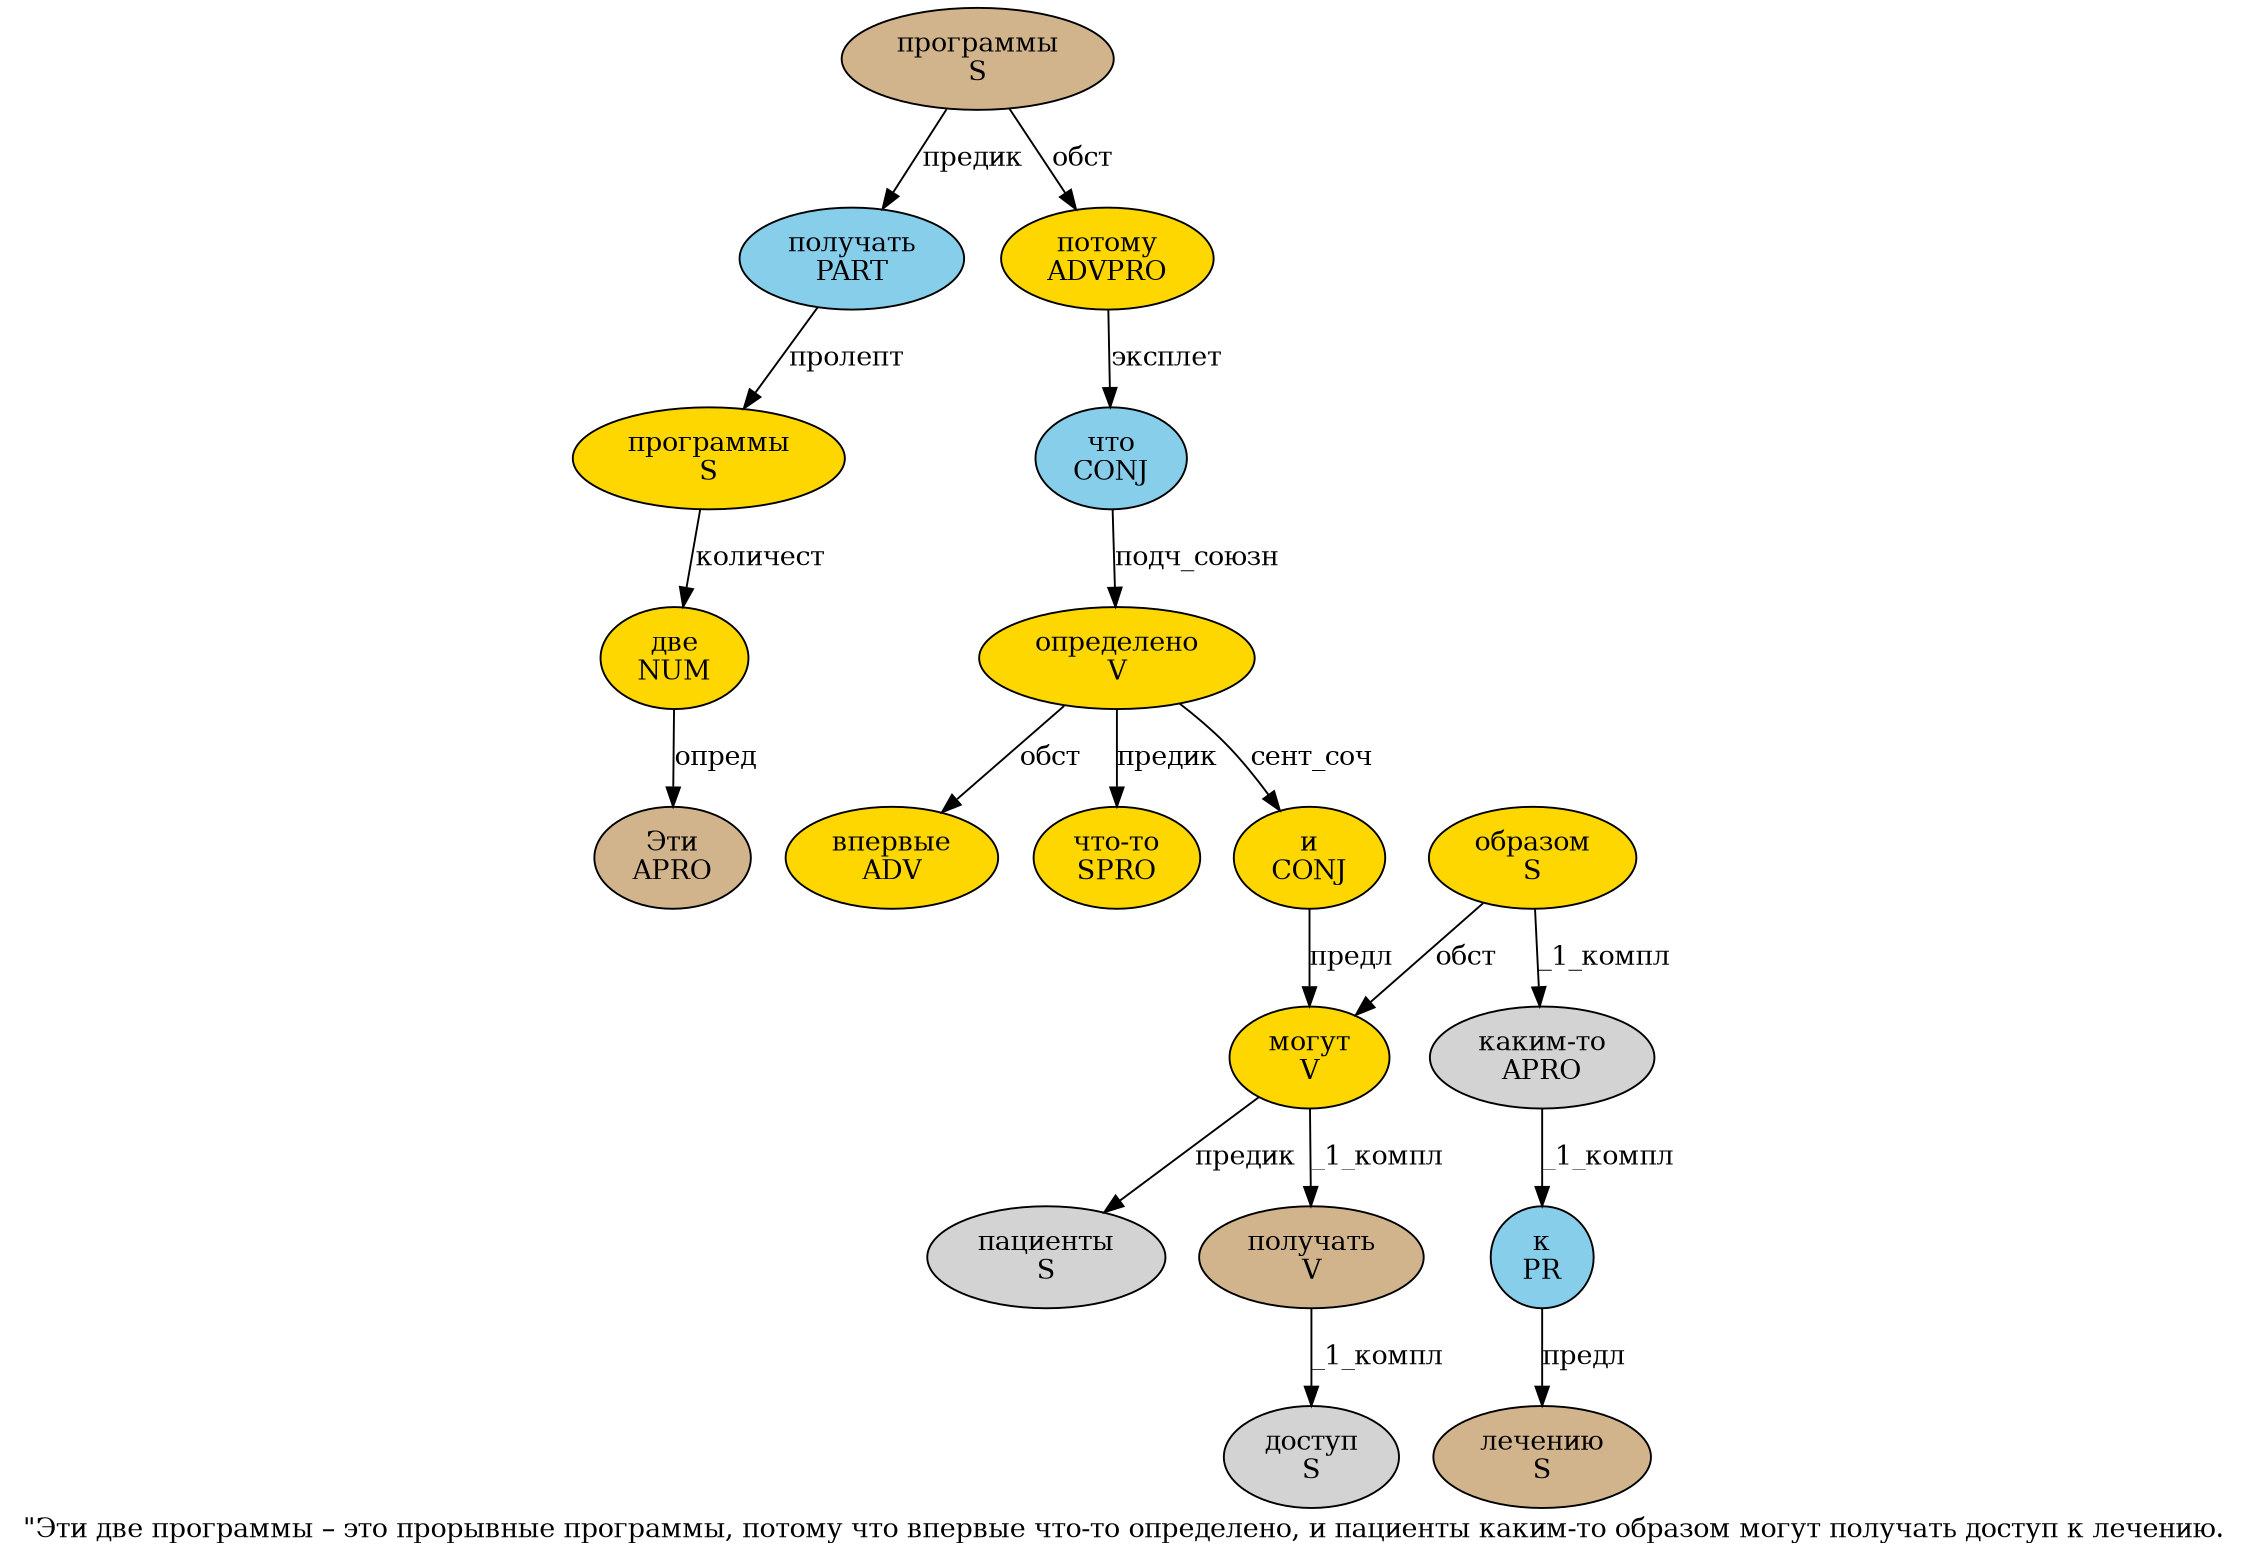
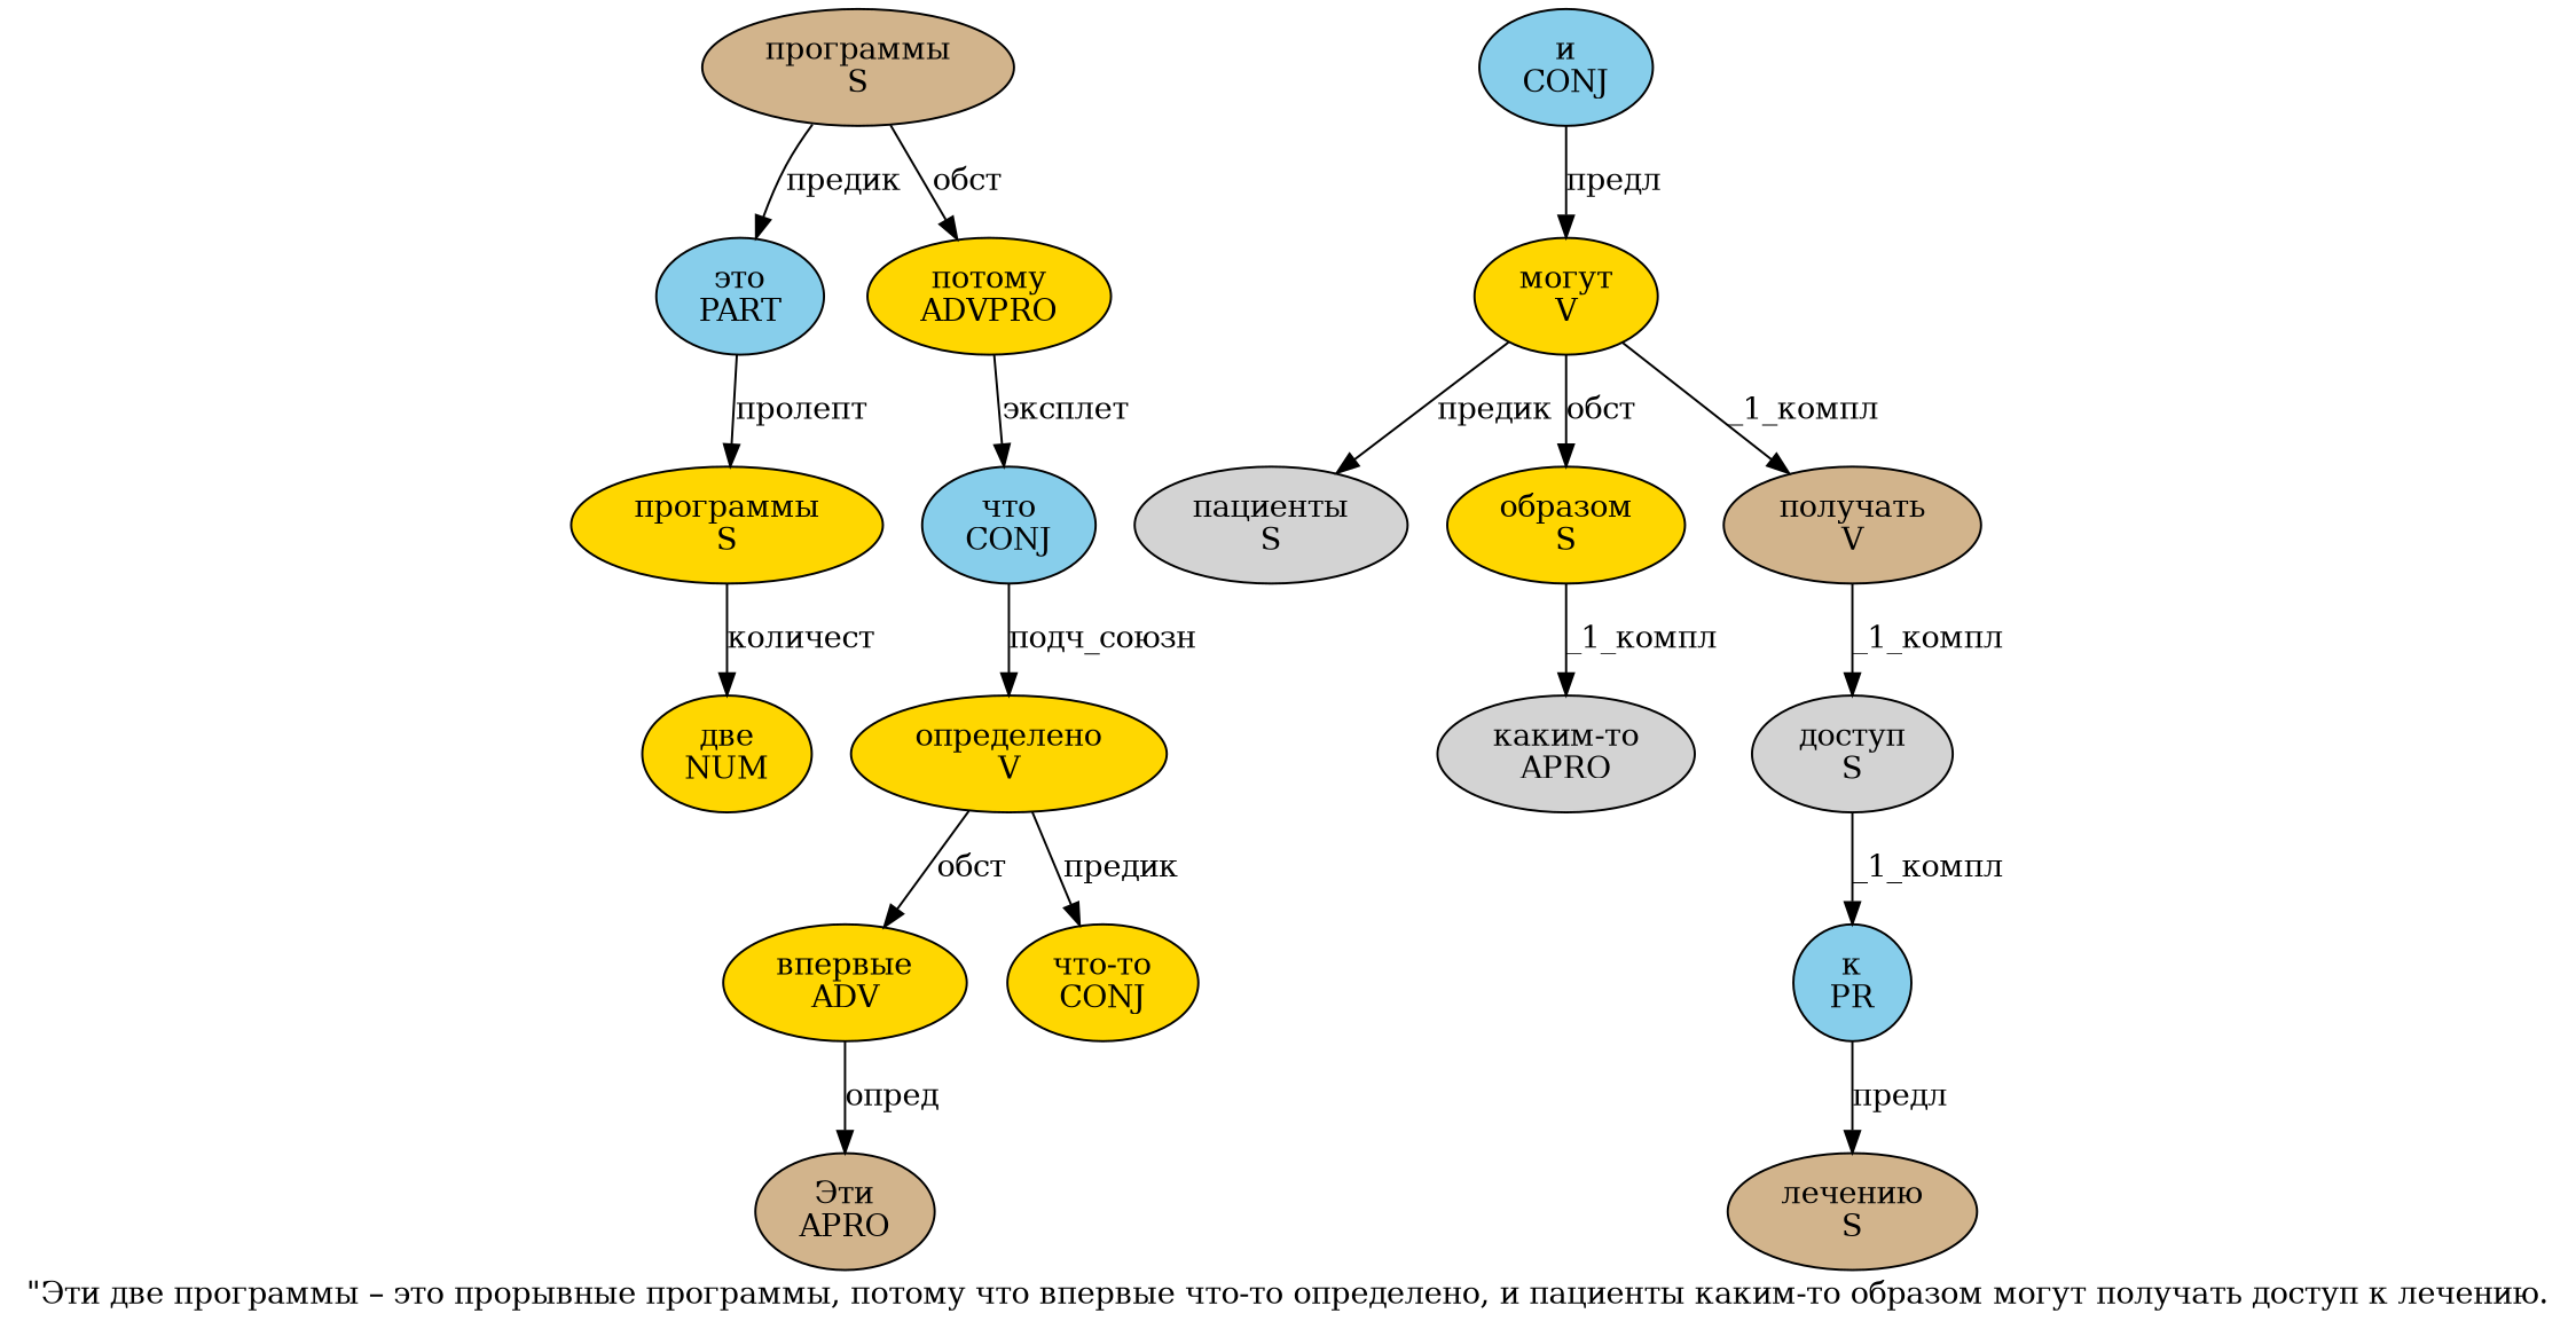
  digraph {
    label="\"Эти две программы – это прорывные программы, потому что впервые что-то определено, и пациенты каким-то образом могут получать доступ к лечению."
    node [fillcolor=gold penwidth=1 shape=ellipse style=filled]
    n1 [fillcolor=tan label="Эти\nAPRO"]
    n2 [label="две\nNUM"]
    n3 [label="программы\nS"]
-   n4 [fillcolor=skyblue label="получать\nPART"]
+   n4 [fillcolor=skyblue label="это\nPART"]
    n5 [fillcolor=tan label="программы\nS"]
    n6 [label="потому\nADVPRO"]
    n7 [fillcolor=skyblue label="что\nCONJ"]
    n8 [label="определено\nV"]
    n9 [label="впервые\nADV"]
-   n10 [label="что-то\nSPRO"]
-   n11 [label="и\nCONJ"]
+   n10 [label="что-то\nCONJ"]
+   n11 [fillcolor=skyblue label="и\nCONJ"]
    n12 [label="могут\nV"]
    n13 [fillcolor=lightgrey label="пациенты\nS"]
    n14 [label="образом\nS"]
    n15 [fillcolor=tan label="получать\nV"]
    n16 [fillcolor=lightgrey label="каким-то\nAPRO"]
    n17 [fillcolor=lightgrey label="доступ\nS"]
    n18 [fillcolor=skyblue label="к\nPR"]
    n19 [fillcolor=tan label="лечению\nS"]
-   n2 -> n1 [label="опред"]
+   n9 -> n1 [label="опред"]
    n3 -> n2 [label="количест"]
    n4 -> n3 [label="пролепт"]
    n5 -> n4 [label="предик"]
    n5 -> n6 [label="обст"]
    n6 -> n7 [label="эксплет"]
    n7 -> n8 [label="подч_союзн"]
    n8 -> n9 [label="обст"]
    n8 -> n10 [label="предик"]
-   n8 -> n11 [label="сент_соч"]
    n11 -> n12 [label="предл"]
    n12 -> n13 [label="предик"]
-   n14 -> n12 [label="обст"]
+   n12 -> n14 [label="обст"]
    n12 -> n15 [label="_1_компл"]
    n14 -> n16 [label="_1_компл"]
    n15 -> n17 [label="_1_компл"]
-   n16 -> n18 [label="_1_компл"]
+   n17 -> n18 [label="_1_компл"]
    n18 -> n19 [label="предл"]
  }
